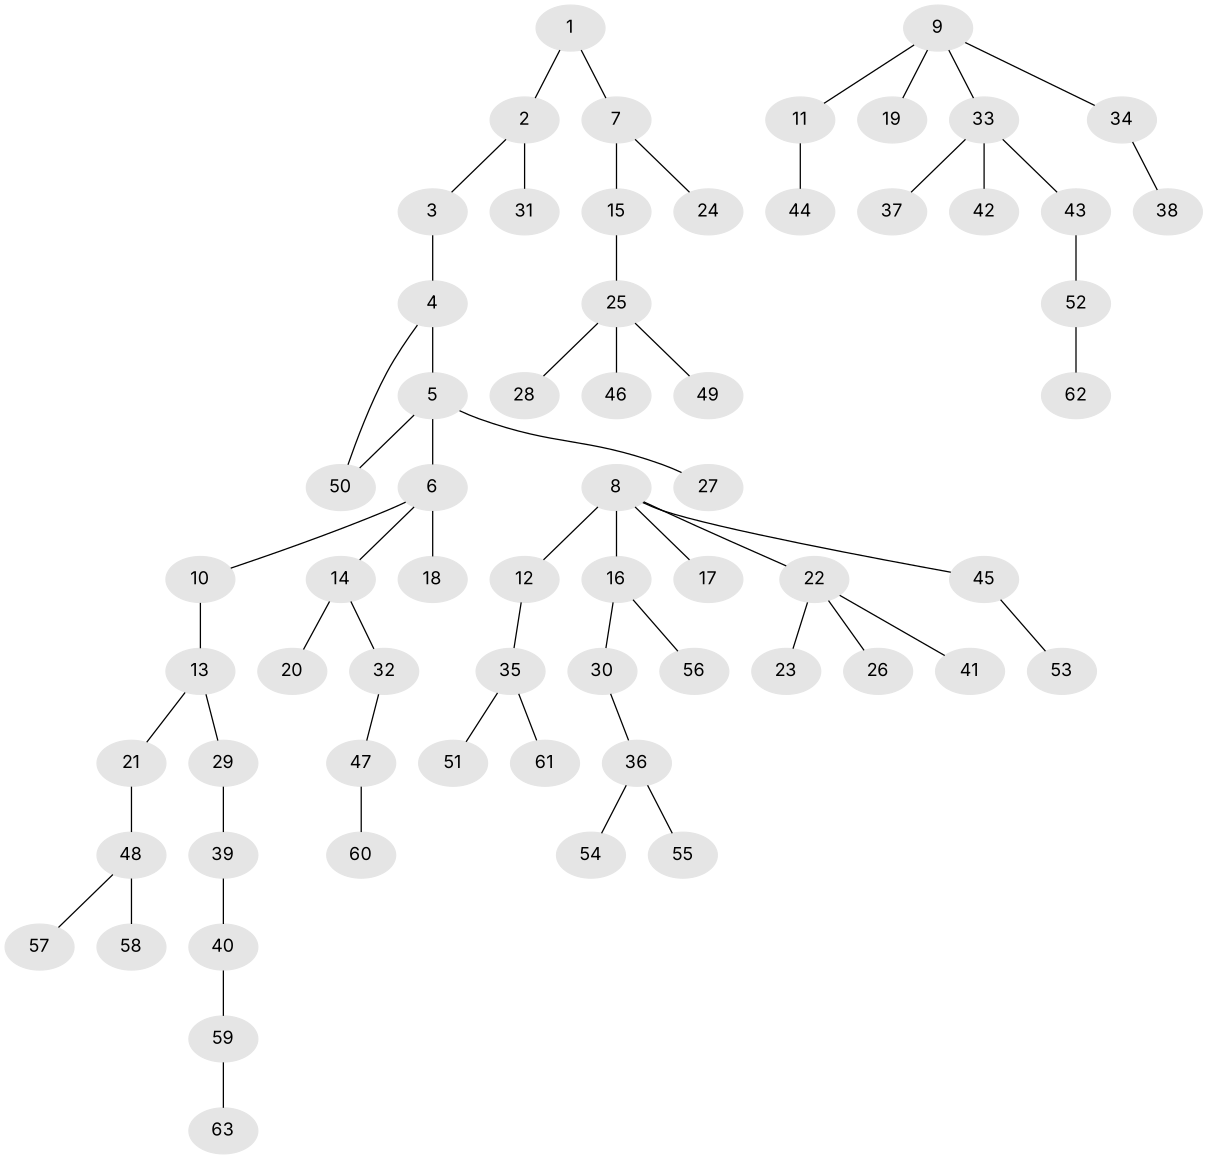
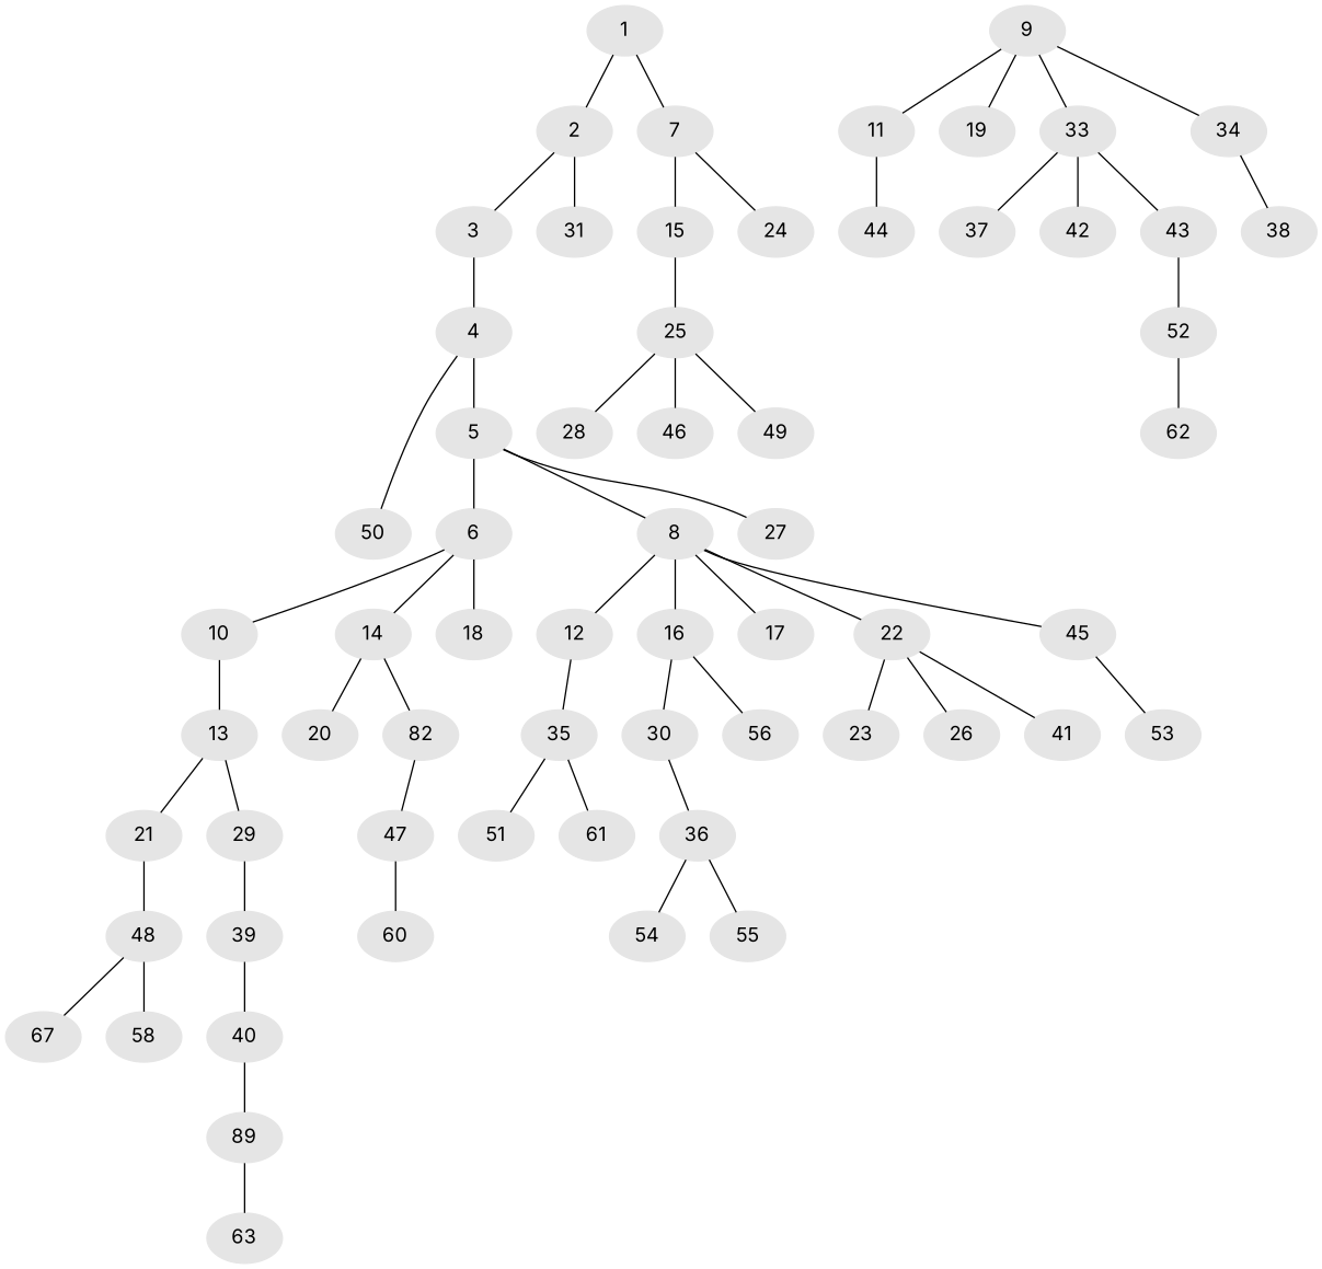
  graph {
    fontname=Inter
    node [color=gray90 fontname=Inter style=filled]
    edge [fontname=Inter weight=1.0]
    1
    2
    7
    3
    31
    15
    24
    4
    9
    11
    19
    33
    34
    5
    50
    6
    8
    27
    10
    14
    18
    12
    16
    17
    22
    45
    13
    20
-   32
+   32 [label=82]
    25
    35
    30
    56
    23
    26
    41
    53
    44
    37
    42
    43
    38
    21
    29
    51
    61
    48
    39
    47
    28
    46
    49
    36
-   57
+   57 [label=67]
    58
    40
    54
    55
    60
    52
-   59
+   59 [label=89]
    63
    62
    1 -- 2
    1 -- 7
    2 -- 3
    2 -- 31
    7 -- 15
    7 -- 24
    3 -- 4
    15 -- 25
    4 -- 5
    4 -- 50
    9 -- 11
    9 -- 19
    9 -- 33
    9 -- 34
    11 -- 44
    33 -- 37
    33 -- 42
    33 -- 43
    34 -- 38
    5 -- 6
-   5 -- 50
+   5 -- 8
    5 -- 27
    6 -- 10
    6 -- 14
    6 -- 18
    8 -- 12
    8 -- 16
    8 -- 17
    8 -- 22
    8 -- 45
    10 -- 13
    14 -- 20
    14 -- 32
    12 -- 35
    16 -- 30
    16 -- 56
    22 -- 23
    22 -- 26
    22 -- 41
    45 -- 53
    13 -- 21
    13 -- 29
    32 -- 47
    25 -- 28
    25 -- 46
    25 -- 49
    35 -- 51
    35 -- 61
    30 -- 36
    43 -- 52
    21 -- 48
    29 -- 39
    48 -- 57
    48 -- 58
    39 -- 40
    47 -- 60
    36 -- 54
    36 -- 55
    40 -- 59
    52 -- 62
    59 -- 63
  }
